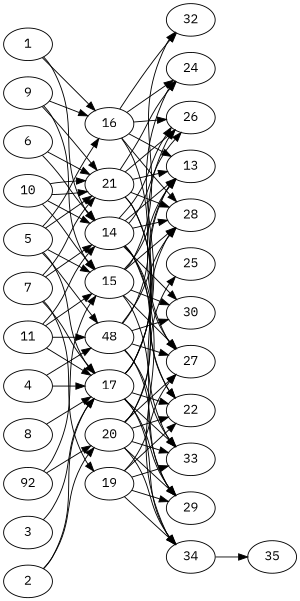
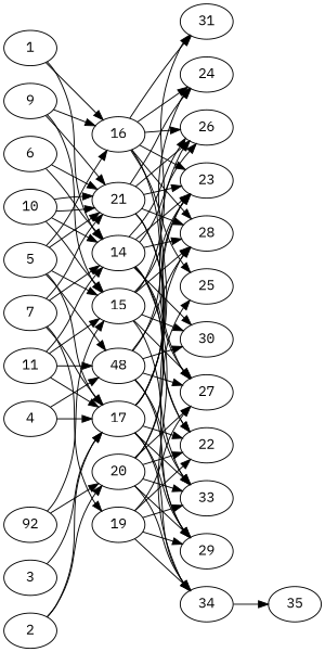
  digraph {
    fontname="IBM Plex Mono"
    rankdir=LR
    node [alpha=0.03 fontname="IBM Plex Mono"]
    edge [fontname="IBM Plex Mono"]
    1 [expect_size=16877568]
    14 [alpha=0.06 expect_size=35207168]
    16 [alpha=0.09 expect_size=9691136]
    22 [alpha=0.01 expect_size=30388224]
-   23 [alpha=0.10 expect_size=47260672 label=13]
+   23 [alpha=0.10 expect_size=47260672]
    26 [alpha=0.12 expect_size=49698816]
    27 [alpha=0.04 expect_size=22586368]
    28 [alpha=0.09 expect_size=47316992]
    30 [alpha=0.18 expect_size=9303040]
    34 [alpha=0.18 expect_size=51955712]
-   32 [alpha=0.17 expect_size=24158208]
+   32 [alpha=0.17 expect_size=24158208 label=31]
    24 [alpha=0.10 expect_size=26660864]
    25 [alpha=0.18 expect_size=41469952]
    35 [alpha=0.17 expect_size=27713536]
    2 [alpha=0.18 expect_size=50209792]
    17 [alpha=0.10 expect_size=28181504]
    20 [expect_size=43876352]
    29 [expect_size=35718144]
    33 [alpha=0.01 expect_size=27660288]
    3 [expect_size=29391872]
    21 [expect_size=11494400]
    4 [alpha=0.09 expect_size=30282752]
    n23 [alpha=0.15 expect_size=25671680 label=48]
    5 [alpha=0.00 expect_size=26457088]
    15 [expect_size=8726528]
    6 [alpha=0.08 expect_size=18956288]
    7 [alpha=0.19 expect_size=45819904]
    19 [alpha=0.09 expect_size=14170112]
-   8 [alpha=0.15 expect_size=38404096]
    9 [alpha=0.13 expect_size=24585216]
    10 [alpha=0.06 expect_size=9110528]
    11 [alpha=0.08 expect_size=24761344]
    n33 [alpha=0.07 expect_size=32014336 label=92]
    1 -> 14
    1 -> 16
    14 -> 22
    14 -> 23
    14 -> 26
    14 -> 26
    14 -> 27
    14 -> 28
    14 -> 30
    14 -> 34
    16 -> 23
    16 -> 26
    16 -> 27
    16 -> 28
    16 -> 32
    16 -> 24
+   16 -> 25
    34 -> 35
    2 -> 17
    2 -> 20
    17 -> 22
    17 -> 23
    17 -> 26
    17 -> 34
    17 -> 24
    17 -> 29
    17 -> 33
    20 -> 22
    20 -> 27
    20 -> 28
    20 -> 34
    20 -> 25
    20 -> 29
    20 -> 33
    3 -> 17
    21 -> 22
    21 -> 23
    21 -> 26
    21 -> 28
    21 -> 24
    21 -> 33
    4 -> 17
    4 -> n23
    n23 -> 23
    n23 -> 27
    n23 -> 28
    n23 -> 30
    n23 -> 29
    n23 -> 33
    5 -> 16
    5 -> 17
    5 -> 21
    5 -> n23
    5 -> 15
    15 -> 23
    15 -> 27
    15 -> 28
    15 -> 30
    15 -> 32
    15 -> 29
    6 -> 14
    6 -> 21
    7 -> 14
    7 -> 17
    7 -> 21
    7 -> 19
    19 -> 22
    19 -> 27
    19 -> 34
    19 -> 29
    19 -> 33
-   8 -> 17
    9 -> 16
    9 -> 21
    9 -> 15
    10 -> 14
    10 -> 21
    10 -> 21
    10 -> 15
    11 -> 14
    11 -> 17
    11 -> n23
    11 -> 15
    n33 -> 20
    n33 -> 15
  }
